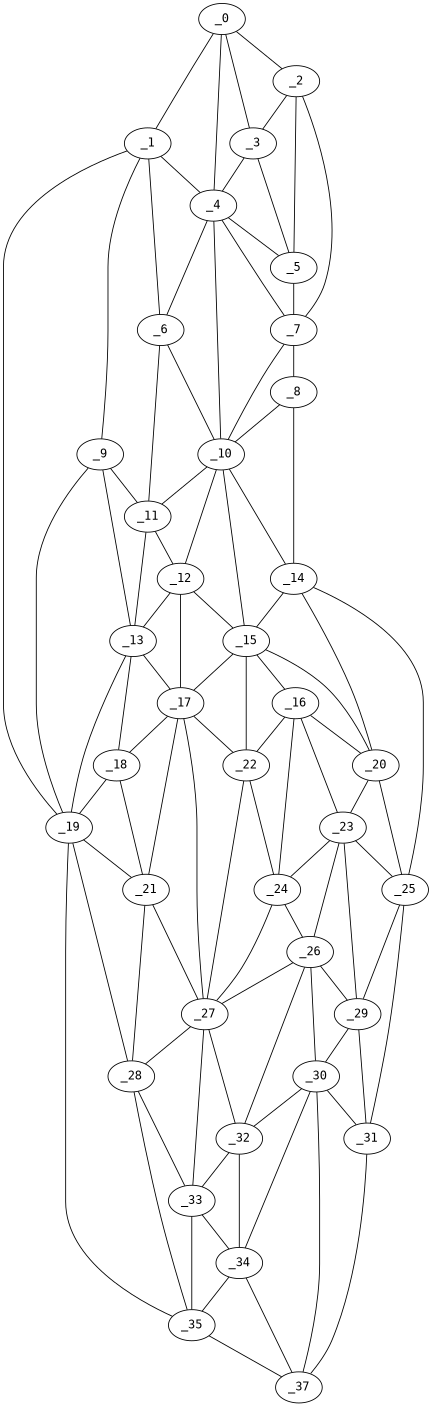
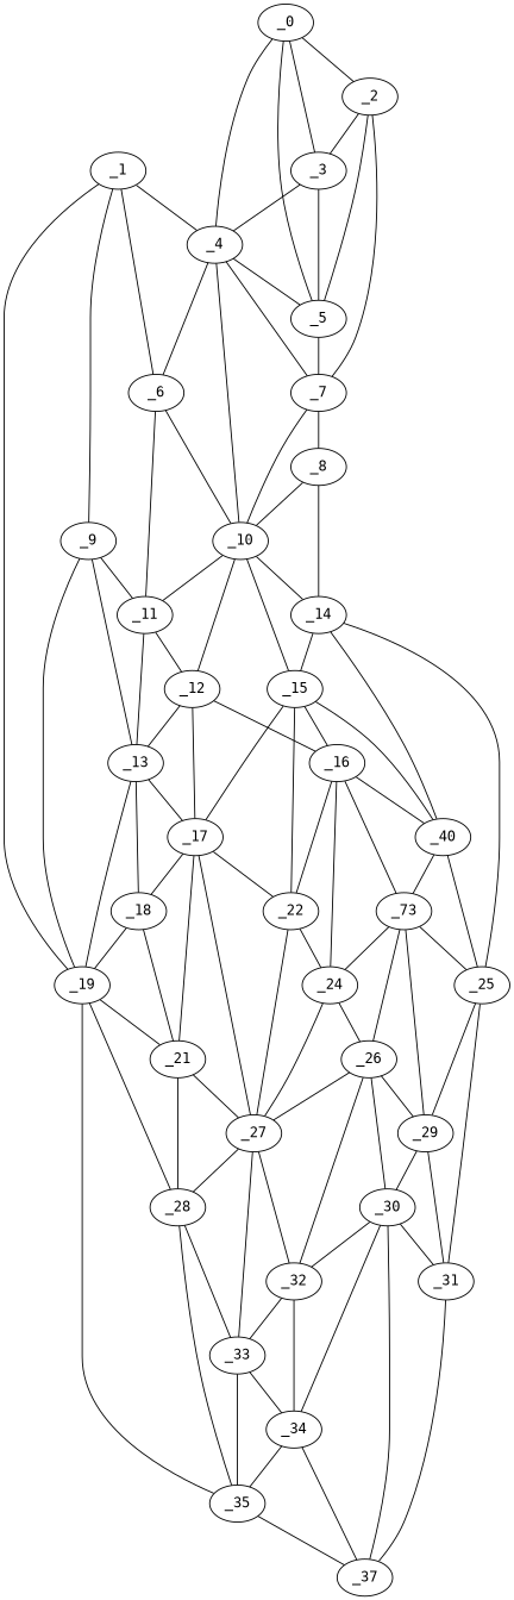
  graph {
    fontname="DejaVu Sans Mono"
    node [fontname="DejaVu Sans Mono" x=81 y=80]
    edge [fontname="DejaVu Sans Mono" valence=2]
    _0 [x=11 y=43]
    _1 [x=11]
    _2 [x=24 y=35]
    _3 [x=25 y=43]
    _4 [x=27 y=54]
    _6 [x=36 y=75]
    _9 [x=56 y=92]
    _19 [y=100]
    _5 [x=29 y=38]
    _7 [x=39 y=32]
    _10 [x=60 y=57]
    _11 [x=60 y=77]
    _13 [x=69 y=84]
    _21 [x=87 y=91]
    _28 [x=98 y=90]
    _35 [x=120 y=88]
    _8 [x=55 y=29]
    _14 [x=70 y=30]
    _12 [x=64 y=73]
    _15 [x=74 y=56]
    _17
    _18 [y=94]
    _27 [x=98 y=77]
    _33 [x=119]
    _37 [x=121 y=52]
-   _20 [x=85 y=33]
+   _20 [x=85 y=33 label=_40]
    _25 [x=97 y=32]
    _16 [x=78 y=56]
    _22 [x=88 y=72]
-   _23 [x=91 y=45]
+   _23 [x=91 y=45 label=_73]
    _29 [x=102 y=42]
    _31 [x=108 y=42]
    _24 [x=92 y=53]
    _32 [x=119 y=68]
    _26 [x=98 y=51]
    _30 [x=105 y=49]
    _34 [x=120 y=63]
-   _0 -- _1 [valence=1]
+   _0 -- _5 [valence=1]
    _0 -- _2 [valence=1]
    _0 -- _3
    _0 -- _4 [valence=1]
    _1 -- _4
    _1 -- _6
    _1 -- _9
    _1 -- _19 [valence=1]
    _2 -- _3 [valence=1]
    _2 -- _5 [valence=1]
    _2 -- _7 [valence=1]
    _3 -- _4 [valence=1]
    _3 -- _5
    _4 -- _6 [valence=1]
    _4 -- _5 [valence=1]
    _4 -- _7 [valence=1]
    _4 -- _10
    _6 -- _10 [valence=1]
    _6 -- _11
    _9 -- _19 [valence=1]
    _9 -- _11
    _9 -- _13 [valence=1]
    _19 -- _21
    _19 -- _28 [valence=1]
    _19 -- _35 [valence=1]
    _5 -- _7
    _7 -- _10
    _7 -- _8 [valence=1]
    _10 -- _11
    _10 -- _14
    _10 -- _12 [valence=1]
    _10 -- _15
    _11 -- _13 [valence=1]
    _11 -- _12
    _13 -- _19
    _13 -- _17
    _13 -- _18 [valence=1]
    _21 -- _28 [valence=1]
    _21 -- _27
    _28 -- _35
    _28 -- _33
    _35 -- _37 [valence=1]
    _8 -- _10
    _8 -- _14 [valence=1]
    _14 -- _15 [valence=1]
    _14 -- _20
    _14 -- _25 [valence=1]
    _12 -- _13 [valence=1]
-   _12 -- _15
+   _12 -- _16
    _12 -- _17 [valence=1]
    _15 -- _17
    _15 -- _20
    _15 -- _16
    _15 -- _22
    _17 -- _21
    _17 -- _18 [valence=1]
    _17 -- _27
    _17 -- _22 [valence=1]
    _18 -- _19
    _18 -- _21
    _27 -- _28 [valence=1]
    _27 -- _33
    _27 -- _32
    _33 -- _35
    _33 -- _34
    _20 -- _25 [valence=1]
    _20 -- _23
    _25 -- _29 [valence=1]
    _25 -- _31
    _16 -- _20
    _16 -- _22 [valence=1]
    _16 -- _23
    _16 -- _24
    _22 -- _27
    _22 -- _24 [valence=1]
    _23 -- _25
    _23 -- _29 [valence=1]
    _23 -- _24 [valence=1]
    _23 -- _26
    _29 -- _31
    _29 -- _30 [valence=1]
    _31 -- _37
    _24 -- _27
    _24 -- _26 [valence=1]
    _32 -- _33 [valence=1]
    _32 -- _34
    _26 -- _27 [valence=1]
    _26 -- _29
    _26 -- _32
    _26 -- _30
    _30 -- _37
    _30 -- _31 [valence=1]
    _30 -- _32
    _30 -- _34
    _34 -- _35
    _34 -- _37 [valence=1]
  }
